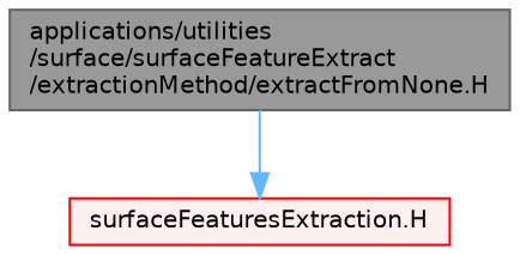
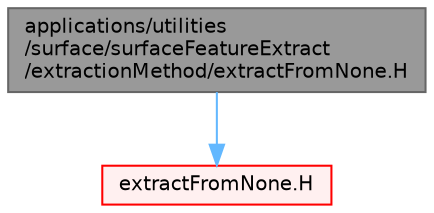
  digraph {
    node [fontname=Helvetica fontsize=10 shape=box style=filled]
    n1 [color=gray40 fillcolor=grey60 fontcolor=black height=0.2 label="applications/utilities\l/surface/surfaceFeatureExtract\l/extractionMethod/extractFromNone.H" width=0.4]
-   n2 [color=red fillcolor="#FFF0F0" height=0.2 label="surfaceFeaturesExtraction.H" width=0.4]
+   n2 [color=red fillcolor="#FFF0F0" height=0.2 label="extractFromNone.H" width=0.4]
    n1 -> n2 [color=steelblue1 fontname=Helvetica fontsize=10 labelfontname=Helvetica labelfontsize=10 style=solid]
  }
